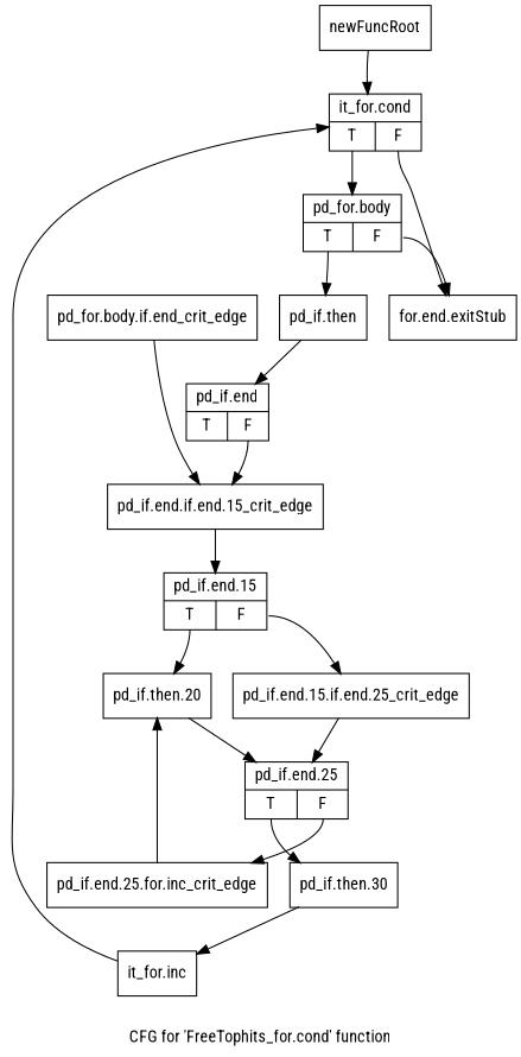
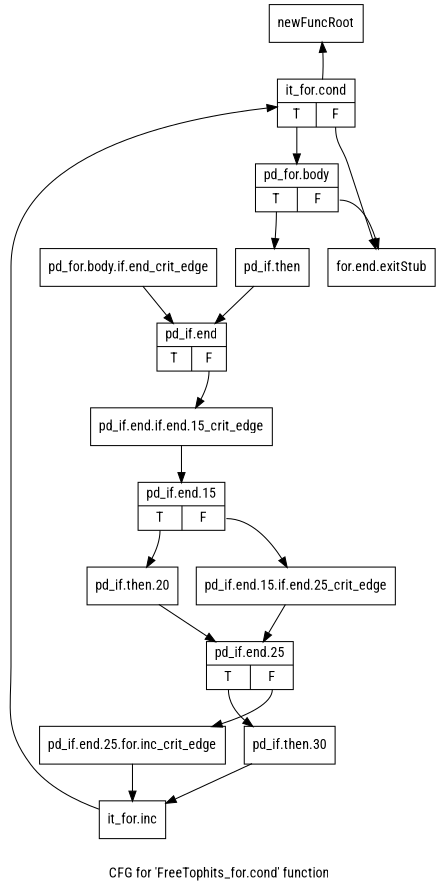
  digraph {
    fontname="Roboto Condensed"
    label="CFG for 'FreeTophits_for.cond' function"
    node [fontname="Roboto Condensed" shape=record]
    edge [fontname="Roboto Condensed"]
    n1 [label="{newFuncRoot}"]
    n2 [label="{it_for.cond|{<s0>T|<s1>F}}"]
    n3 [label="{for.end.exitStub}"]
    n4 [label="{pd_for.body|{<s0>T|<s1>F}}"]
    n5 [label="{pd_if.then}"]
    n6 [label="{pd_if.end|{<s0>T|<s1>F}}"]
    n7 [label="{pd_for.body.if.end_crit_edge}"]
    n8 [label="{pd_if.end.if.end.15_crit_edge}"]
    n9 [label="{pd_if.end.15|{<s0>T|<s1>F}}"]
    n10 [label="{pd_if.then.20}"]
    n11 [label="{pd_if.end.15.if.end.25_crit_edge}"]
    n12 [label="{pd_if.end.25|{<s0>T|<s1>F}}"]
    n13 [label="{pd_if.then.30}"]
    n14 [label="{pd_if.end.25.for.inc_crit_edge}"]
    n15 [label="{it_for.inc}"]
-   n1 -> n2
+   n2 -> n1
    n2 -> n3 [tailport=s1]
    n2 -> n4 [tailport=s0]
    n4 -> n3 [tailport=s1]
    n4 -> n5 [tailport=s0]
    n5 -> n6
    n6 -> n8 [tailport=s1]
-   n7 -> n8
+   n7 -> n6
    n8 -> n9
    n9 -> n10 [tailport=s0]
    n9 -> n11 [tailport=s1]
    n10 -> n12
    n11 -> n12
    n12 -> n13 [tailport=s0]
    n12 -> n14 [tailport=s1]
    n13 -> n15
-   n14 -> n10
+   n14 -> n15
    n15 -> n2
  }
